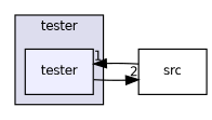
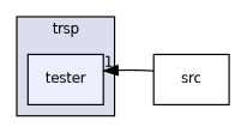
  digraph {
    compound=true
    rankdir=LR
    node [fontname=Helvetica fontsize=10 shape=box]
    edge [labeldistance=1.5 labelfontname=Helvetica labelfontsize=10]
    n1 [fillcolor="#eeeeff" label=tester pencolor=black style=filled]
    n2 [label=src]
    subgraph cluster_1 {
      bgcolor="#ddddee"
      fontname=Helvetica
      fontsize=10
-     label=tester
+     label=trsp
      pencolor=black
      n1
    }
-   n1 -> n2 [headlabel=2]
    n2 -> n1 [headlabel=1]
  }
